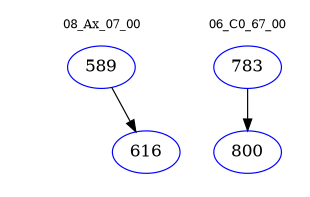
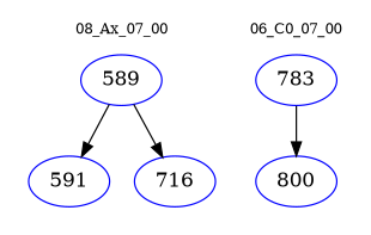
  digraph {
    node [color=blue]
    edge [color=black]
    n1 [label=589]
-   n3 [label=616]
+   n2 [label=591]
+   n3 [label=716]
    n4 [label=783]
    n5 [label=800]
    subgraph cluster_1 {
      color=white
      fontsize=10
      label="08_Ax_07_00"
      n1
+     n2
      n3
    }
    subgraph cluster_2 {
      color=white
      fontsize=10
-     label="06_C0_67_00"
+     label="06_C0_07_00"
      n4
      n5
    }
+   n1 -> n2
    n1 -> n3
    n4 -> n5
  }
